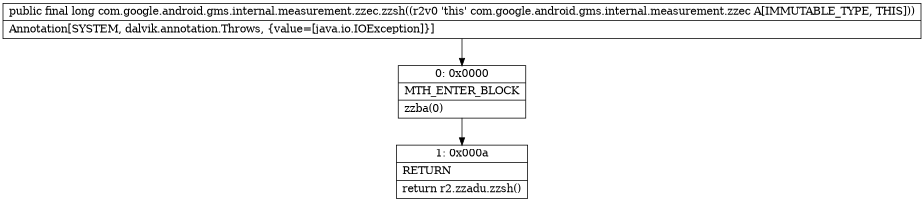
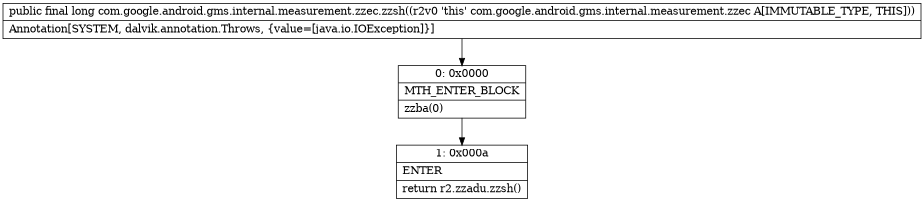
  digraph {
    node [shape=record]
    n1 [label="{0\:\ 0x0000|MTH_ENTER_BLOCK\l|zzba(0)\l}"]
-   n2 [label="{1\:\ 0x000a|RETURN\l|return r2.zzadu.zzsh()\l}"]
+   n2 [label="{1\:\ 0x000a|ENTER\l|return r2.zzadu.zzsh()\l}"]
    n3 [label="{public final long com.google.android.gms.internal.measurement.zzec.zzsh((r2v0 'this' com.google.android.gms.internal.measurement.zzec A[IMMUTABLE_TYPE, THIS]))  | Annotation[SYSTEM, dalvik.annotation.Throws, \{value=[java.io.IOException]\}]\l}"]
    n1 -> n2
    n3 -> n1
  }
